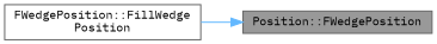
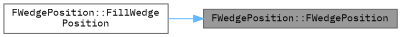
  digraph {
    rankdir=RL
    fontname="IBM Plex Mono"
    node [fontname="IBM Plex Mono" fontsize=10 shape=box style=filled]
-   n1 [color=gray40 fillcolor=grey60 fontcolor=black height=0.2 label="Position::FWedgePosition" width=0.4]
+   n1 [color=gray40 fillcolor=grey60 fontcolor=black height=0.2 label="FWedgePosition::FWedgePosition" width=0.4]
    n2 [color=grey40 fillcolor=white height=0.2 label="FWedgePosition::FillWedge\lPosition" width=0.4]
    n1 -> n2 [color=steelblue1 dir=back fontname="IBM Plex Mono" fontsize=10 labelfontname=Helvetica labelfontsize=10 style=solid]
  }
